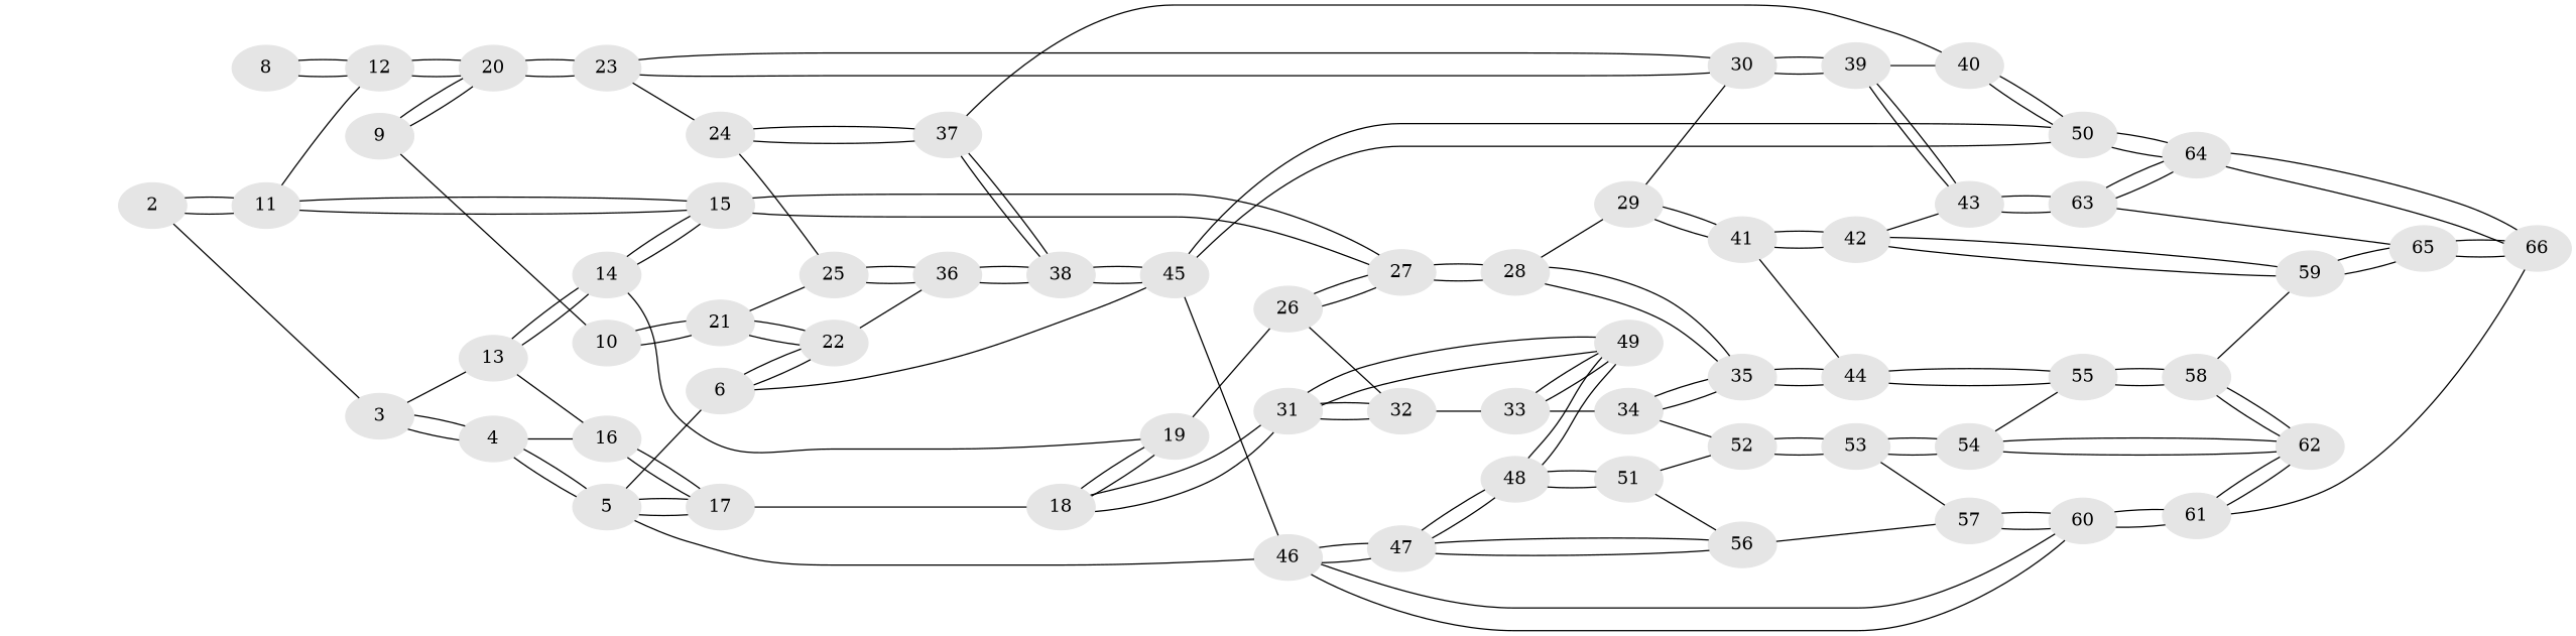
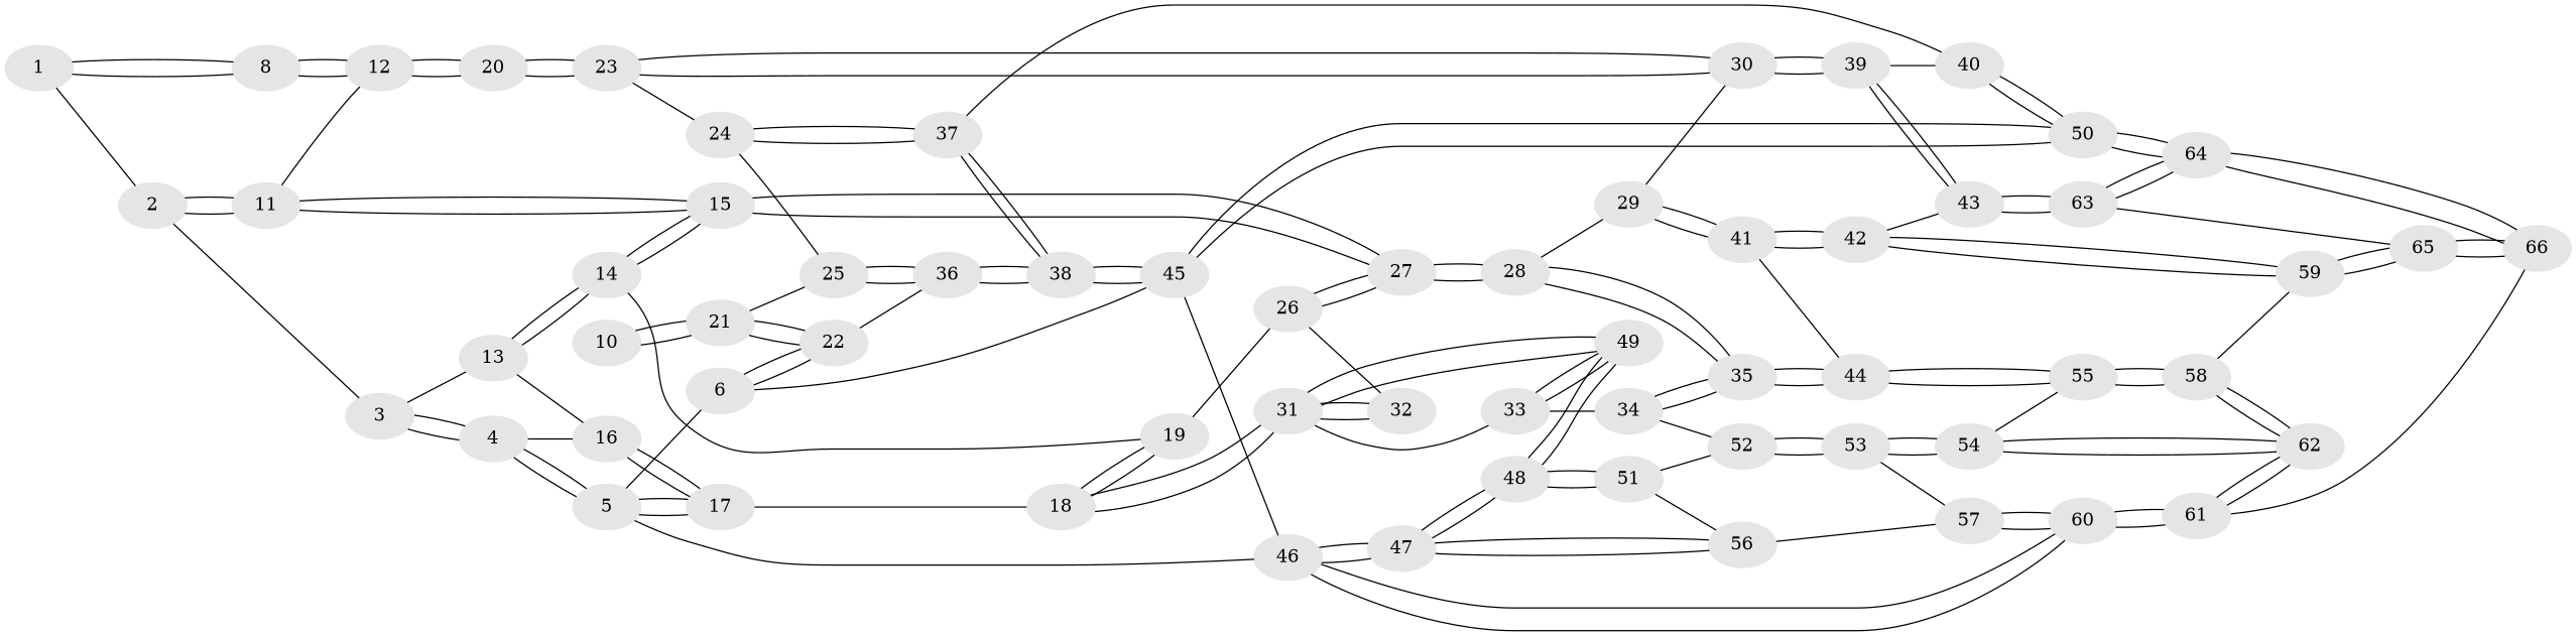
  graph {
    rankdir=LR
    node [color=gray90 style=filled]
+   1
    2
    8
    3
    11
    12
    4
    13
    15
    5
    16
    14
    6
    17
    46
    22
    45
    18
    47
    60
    36
    50
    10
    21
-   9
    20
    23
    25
    27
    19
    26
    28
    31
    32
    49
    24
    30
    38
    37
    39
    40
    33
    29
    35
    41
    44
    42
    43
    34
    52
    53
    55
    63
    64
    59
    65
    58
    48
    56
    61
    51
    57
    66
    54
    62
+   1 -- 2
+   1 -- 8
+   1 -- 8
    2 -- 3
    2 -- 11
    2 -- 11
    8 -- 12
    8 -- 12
    3 -- 4
    3 -- 4
    3 -- 13
    11 -- 12
    11 -- 15
    11 -- 15
    12 -- 20
    12 -- 20
    4 -- 5
    4 -- 5
    4 -- 16
    13 -- 16
    13 -- 14
    13 -- 14
    15 -- 27
    15 -- 27
    5 -- 6
    5 -- 17
    5 -- 17
    5 -- 46
    16 -- 17
    16 -- 17
    14 -- 15
    14 -- 15
    14 -- 19
    6 -- 22
    6 -- 22
    6 -- 45
    17 -- 18
    46 -- 47
    46 -- 47
    46 -- 60
    46 -- 60
    22 -- 36
    45 -- 46
    45 -- 50
    45 -- 50
    18 -- 19
    18 -- 19
    18 -- 31
    18 -- 31
    47 -- 48
    47 -- 48
    47 -- 56
    47 -- 56
    60 -- 61
    60 -- 61
    36 -- 38
    36 -- 38
    50 -- 64
    50 -- 64
    10 -- 21
    10 -- 21
    21 -- 22
    21 -- 22
    21 -- 25
-   9 -- 10
-   9 -- 20
-   9 -- 20
    20 -- 23
    20 -- 23
    23 -- 24
    23 -- 30
    23 -- 30
    25 -- 36
    25 -- 36
    27 -- 28
    27 -- 28
    19 -- 26
    26 -- 27
    26 -- 27
    26 -- 32
    28 -- 29
    28 -- 35
    28 -- 35
    31 -- 32
    31 -- 32
    31 -- 49
    31 -- 49
-   32 -- 33
+   31 -- 33
    24 -- 25
    24 -- 37
    24 -- 37
    30 -- 39
    30 -- 39
    38 -- 45
    38 -- 45
    37 -- 38
    37 -- 38
    37 -- 40
    39 -- 40
    39 -- 43
    39 -- 43
    40 -- 50
    40 -- 50
    33 -- 49
    33 -- 49
    33 -- 34
    29 -- 30
    29 -- 41
    29 -- 41
    35 -- 44
    35 -- 44
    41 -- 44
    41 -- 42
    41 -- 42
    44 -- 55
    44 -- 55
    42 -- 43
    42 -- 59
    42 -- 59
    43 -- 63
    43 -- 63
    34 -- 35
    34 -- 35
    34 -- 52
    52 -- 53
    52 -- 53
    53 -- 57
    53 -- 54
    53 -- 54
    55 -- 58
    55 -- 58
    63 -- 64
    63 -- 64
    63 -- 65
    64 -- 66
    64 -- 66
    59 -- 65
    59 -- 65
    65 -- 66
    65 -- 66
    58 -- 59
    58 -- 62
    58 -- 62
    48 -- 49
    48 -- 49
    48 -- 51
    48 -- 51
    56 -- 57
    61 -- 66
    61 -- 62
    61 -- 62
    51 -- 52
    51 -- 56
    57 -- 60
    57 -- 60
    54 -- 55
    54 -- 62
    54 -- 62
  }
